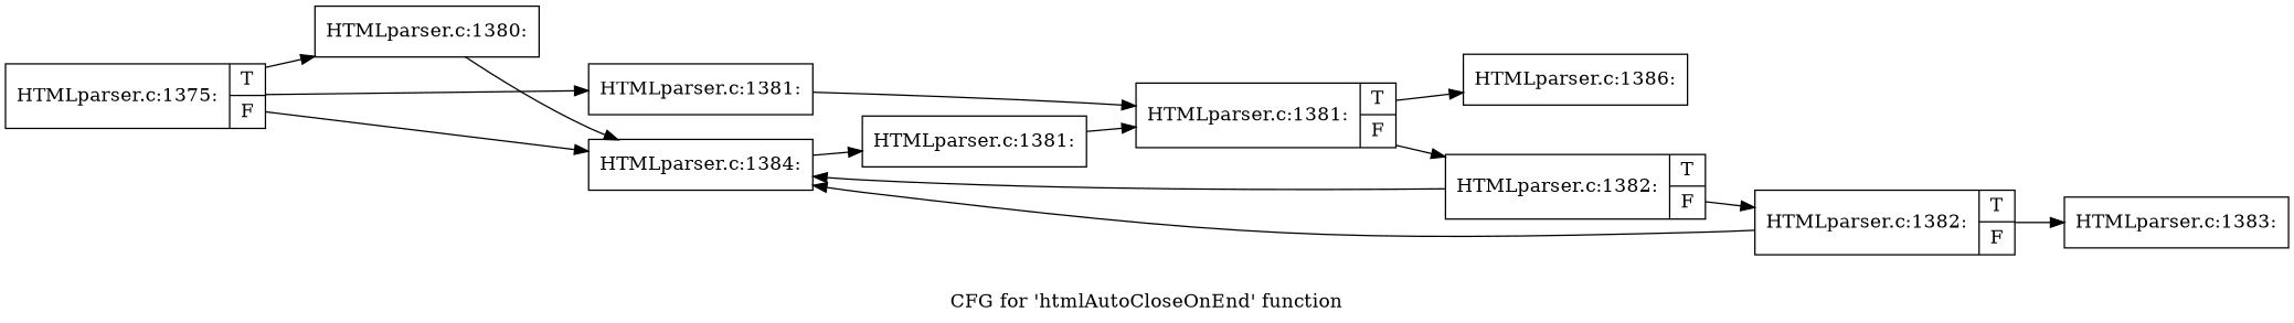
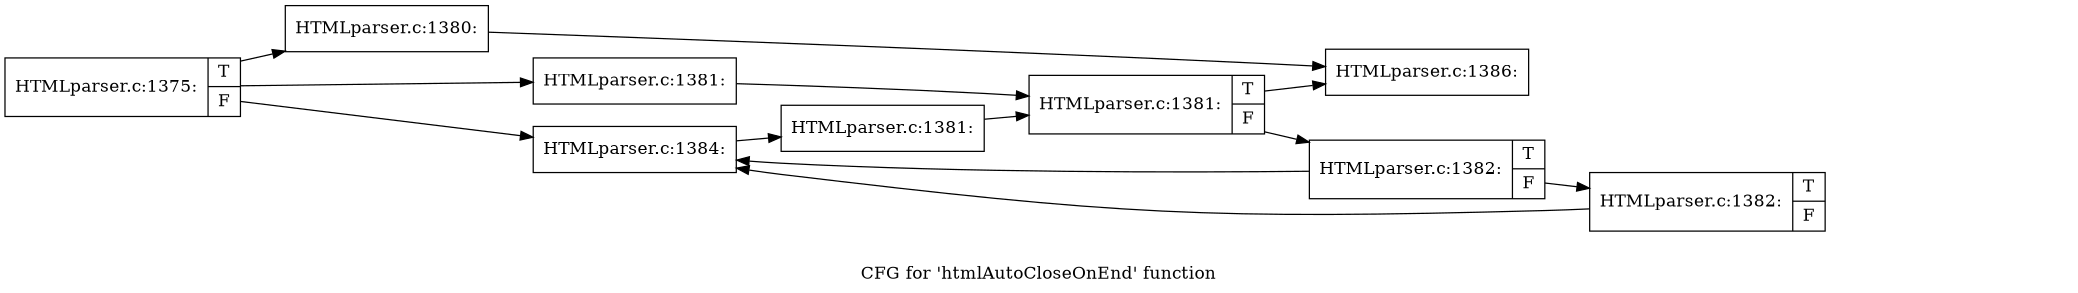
  digraph {
    label="CFG for 'htmlAutoCloseOnEnd' function"
    rankdir=LR
    node [shape=record]
    n1 [label="{HTMLparser.c:1375:|{<s0>T|<s1>F}}"]
    n2 [label="{HTMLparser.c:1380:}"]
    n3 [label="{HTMLparser.c:1381:}"]
    n4 [label="{HTMLparser.c:1384:}"]
    n5 [label="{HTMLparser.c:1386:}"]
    n6 [label="{HTMLparser.c:1381:|{<s0>T|<s1>F}}"]
    n7 [label="{HTMLparser.c:1382:|{<s0>T|<s1>F}}"]
    n8 [label="{HTMLparser.c:1382:|{<s0>T|<s1>F}}"]
-   n9 [label="{HTMLparser.c:1383:}"]
    n10 [label="{HTMLparser.c:1381:}"]
    n1 -> n2
    n1 -> n3
    n1 -> n4
-   n2 -> n4
+   n2 -> n5
    n3 -> n6
    n4 -> n10
    n6 -> n5
    n6 -> n7
    n7 -> n4
    n7 -> n8
    n8 -> n4
-   n8 -> n9
    n10 -> n6
  }
